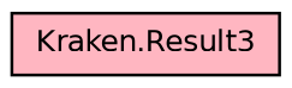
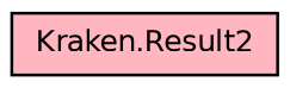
  digraph {
    rankdir=TB
-   n1 [color=black fillcolor=lightpink fontname=Helvetica fontsize=10 height=0.2 label="Kraken.Result3" shape=record style=filled width=0.4]
+   n1 [color=black fillcolor=lightpink fontname=Helvetica fontsize=10 height=0.2 label="Kraken.Result2" shape=record style=filled width=0.4]
  }
